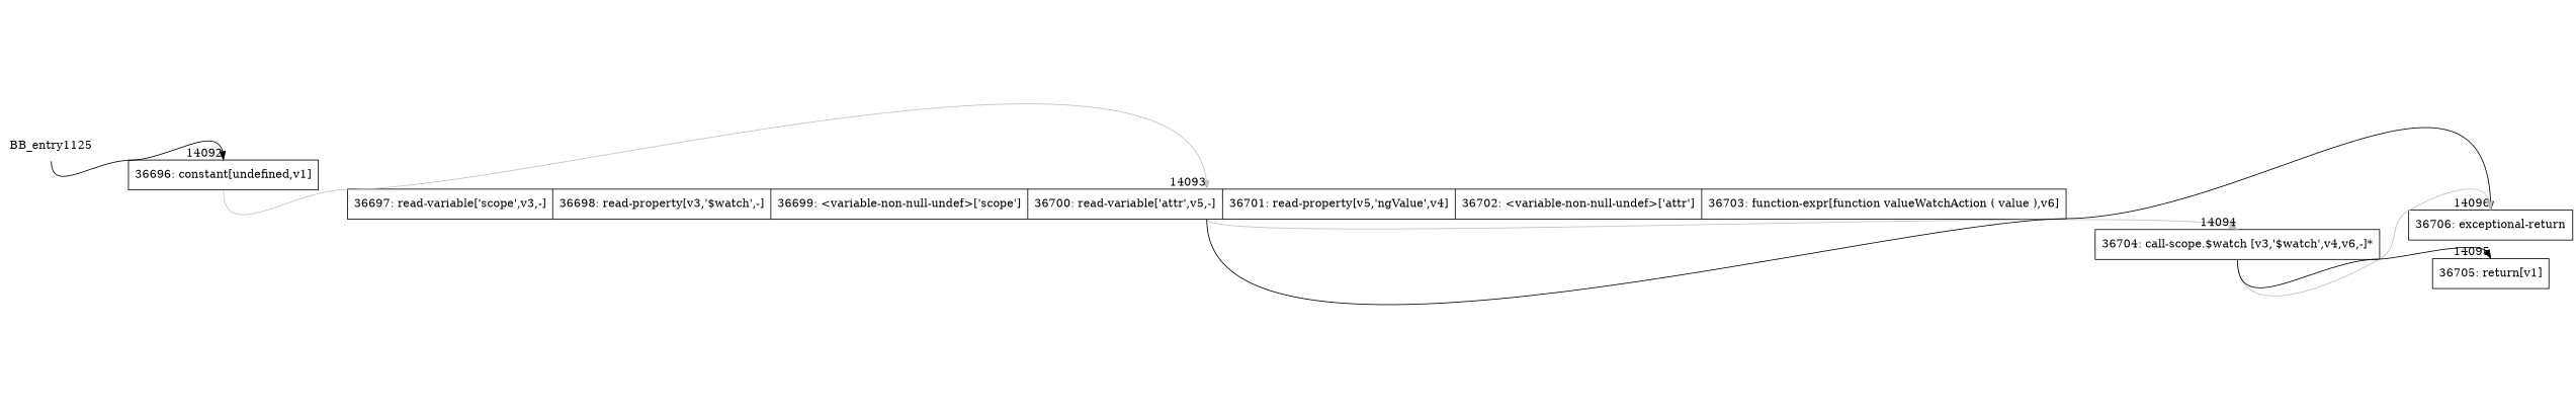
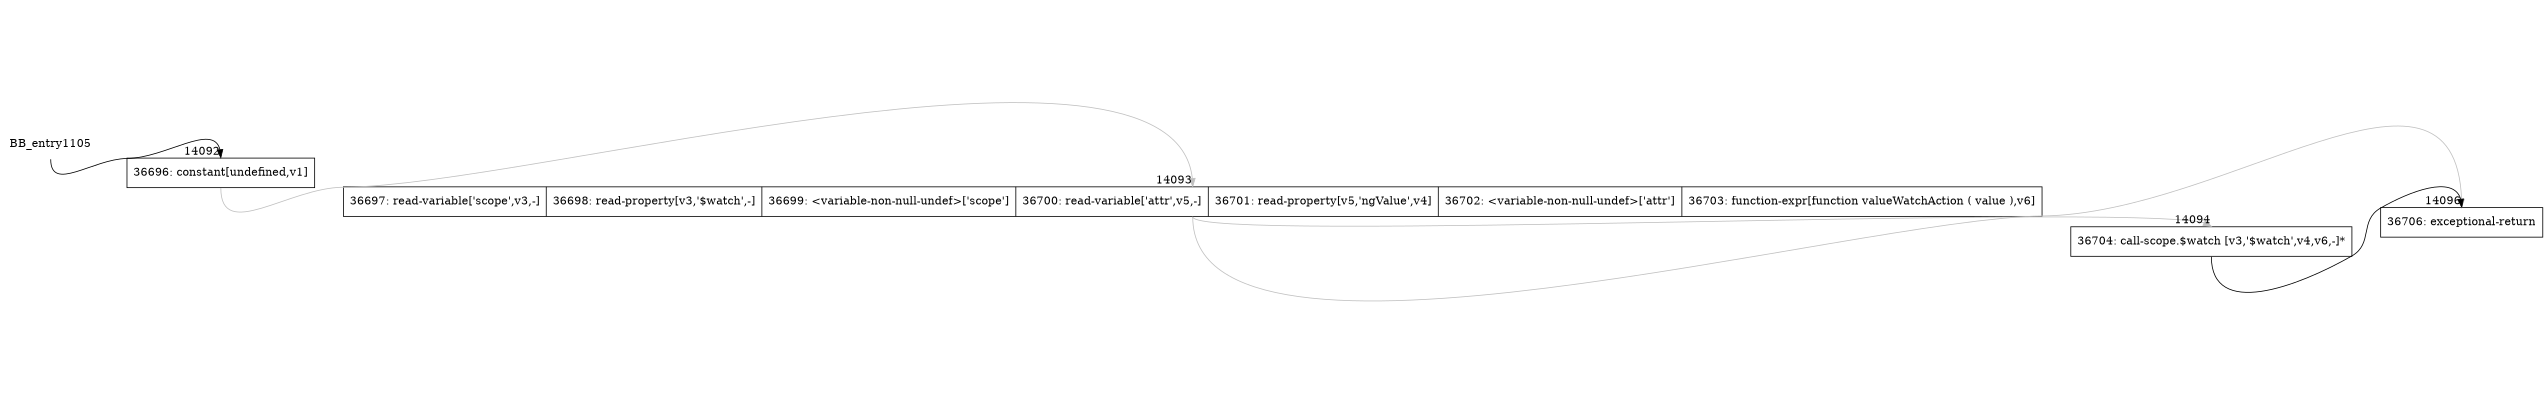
  digraph {
    rankdir=LR
    node [shape=record]
    edge [headport=n tailport=s color=gray]
-   BB_entry1105 [shape=none label=BB_entry1125]
+   BB_entry1105 [shape=none]
    n2 [label="{36696: constant[undefined,v1]}"]
    n3 [label="{36697: read-variable['scope',v3,-]|36698: read-property[v3,'$watch',-]|36699: \<variable-non-null-undef\>['scope']|36700: read-variable['attr',v5,-]|36701: read-property[v5,'ngValue',v4]|36702: \<variable-non-null-undef\>['attr']|36703: function-expr[function valueWatchAction ( value ),v6]}"]
    n4 [label="{36704: call-scope.$watch [v3,'$watch',v4,v6,-]*}"]
    n5 [label="{36706: exceptional-return}"]
-   n6 [label="{36705: return[v1]}"]
    BB_entry1105 -> n2 [headlabel="    14092" color=""]
    n2 -> n3 [headlabel="      14093"]
    n3 -> n4 [headlabel="      14094"]
-   n3 -> n5 [color=black headlabel="      14096"]
-   n4 -> n5
-   n4 -> n6 [headlabel="      14095" color=""]
+   n3 -> n5 [headlabel="      14096"]
+   n4 -> n5 [color=black]
  }
